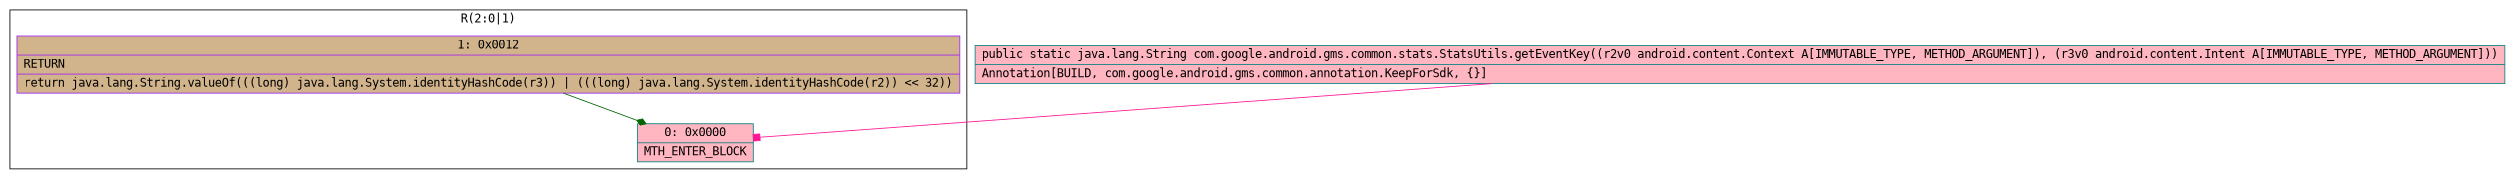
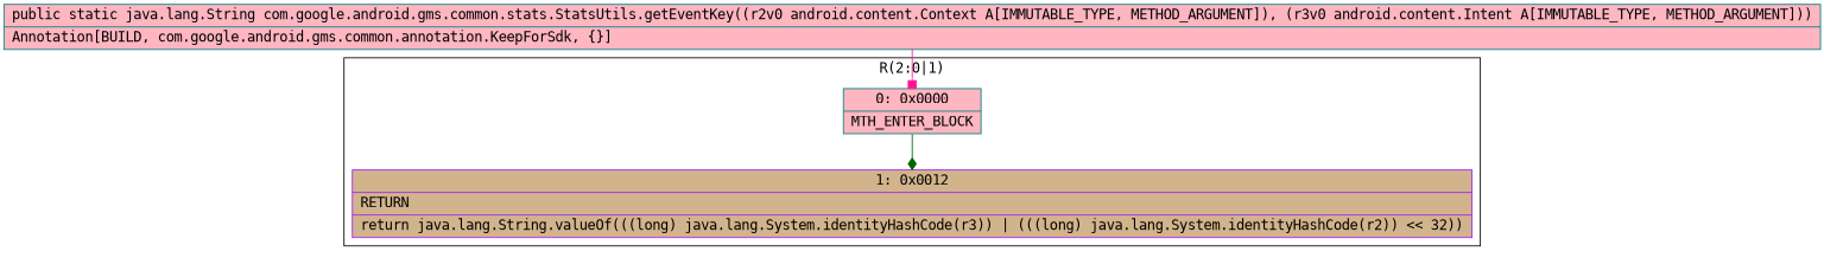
  digraph {
    fontname="DejaVu Sans Mono"
    node [color=teal shape=record style=filled fillcolor=lightpink fontname="DejaVu Sans Mono"]
    edge [fontname="DejaVu Sans Mono"]
    n1 [label="{0\:\ 0x0000|MTH_ENTER_BLOCK\l}"]
    n2 [color=purple label="{1\:\ 0x0012|RETURN\l|return java.lang.String.valueOf(((long) java.lang.System.identityHashCode(r3)) \| (((long) java.lang.System.identityHashCode(r2)) \<\< 32))\l}" fillcolor=tan]
    n3 [label="{public static java.lang.String com.google.android.gms.common.stats.StatsUtils.getEventKey((r2v0 android.content.Context A[IMMUTABLE_TYPE, METHOD_ARGUMENT]), (r3v0 android.content.Intent A[IMMUTABLE_TYPE, METHOD_ARGUMENT]))  | Annotation[BUILD, com.google.android.gms.common.annotation.KeepForSdk, \{\}]\l}"]
    subgraph cluster_1 {
      label="R(2:0|1)"
      n1
      n2
    }
-   n2 -> n1 [color=darkgreen arrowhead=diamond]
+   n1 -> n2 [color=darkgreen arrowhead=diamond]
    n3 -> n1 [color=deeppink arrowhead=box]
  }
